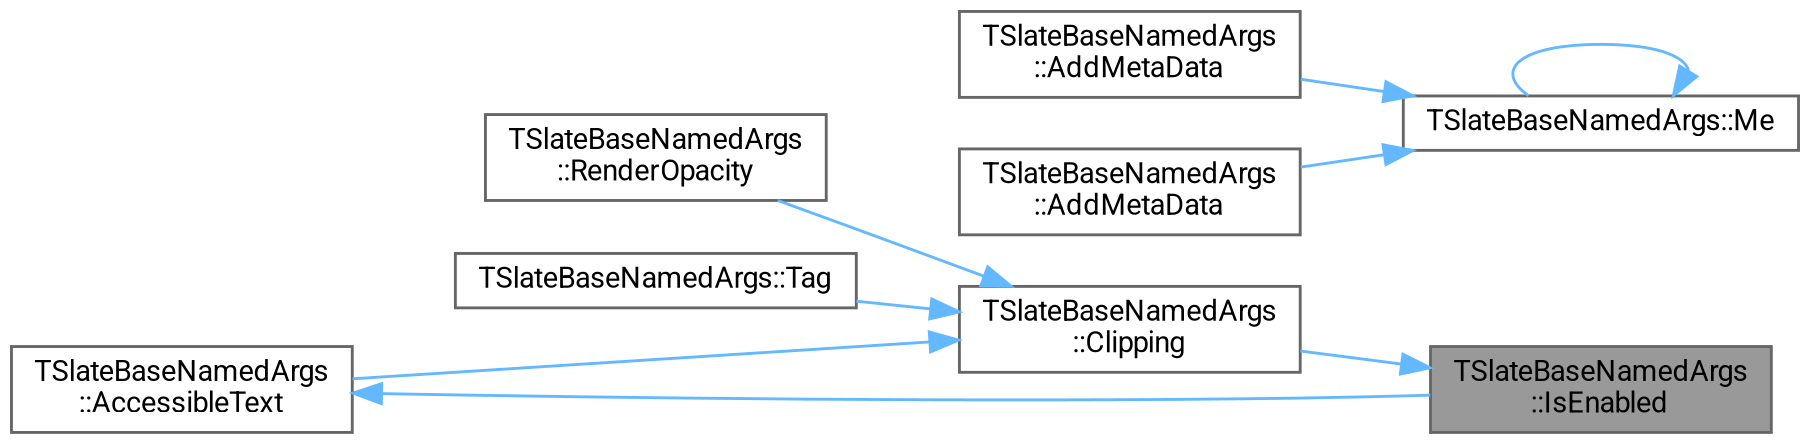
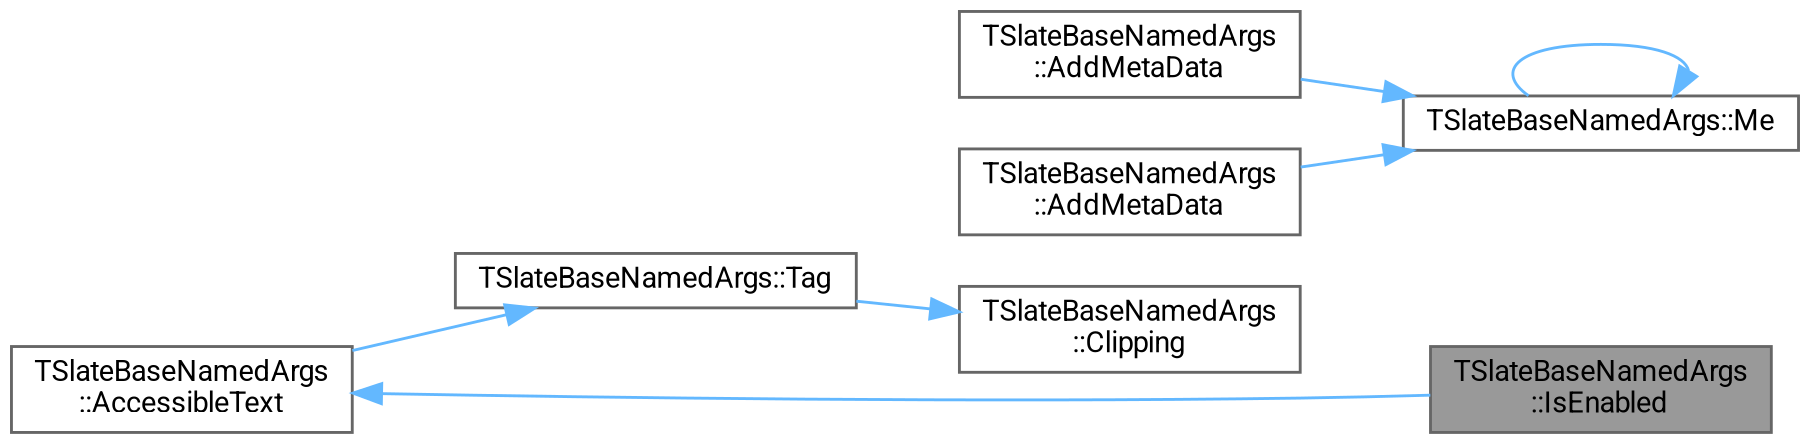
  digraph {
    fontname=Roboto
    rankdir=RL
    node [color=grey40 fillcolor=white fontname=Roboto fontsize=10 shape=box style=filled]
    edge [color=steelblue1 dir=back fontname=Roboto fontsize=10 labelfontname=Helvetica labelfontsize=10 style=solid]
    n1 [color=gray40 fillcolor=grey60 fontcolor=black height=0.2 label="TSlateBaseNamedArgs\l::IsEnabled" width=0.4]
    n2 [height=0.2 label="TSlateBaseNamedArgs\l::Clipping" width=0.4]
-   n3 [height=0.2 label="TSlateBaseNamedArgs\l::RenderOpacity" width=0.4]
    n4 [height=0.2 label="TSlateBaseNamedArgs::Tag" width=0.4]
    n5 [height=0.2 label="TSlateBaseNamedArgs\l::AccessibleText" width=0.4]
    n6 [height=0.2 label="TSlateBaseNamedArgs::Me" width=0.4]
    n7 [height=0.2 label="TSlateBaseNamedArgs\l::AddMetaData" width=0.4]
    n8 [height=0.2 label="TSlateBaseNamedArgs\l::AddMetaData" width=0.4]
-   n1 -> n2
-   n2 -> n3
    n2 -> n4
-   n2 -> n5
+   n4 -> n5
    n5 -> n1
    n6 -> n6
    n6 -> n7
    n6 -> n8
  }
